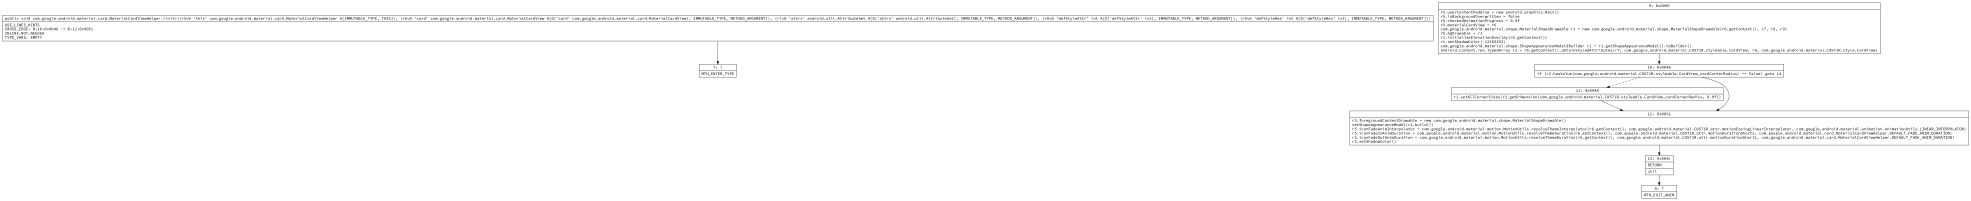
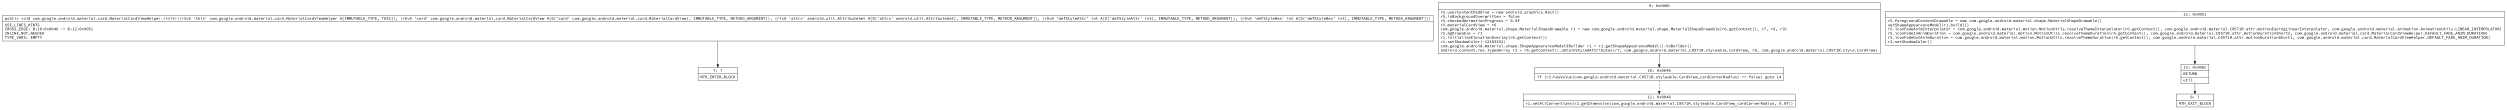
  digraph {
    fontname="Source Code Pro"
    node [fontname="Source Code Pro" shape=record]
    edge [fontname="Source Code Pro"]
-   n1 [label="{7\:\ ?|MTH_ENTER_TYPE\l}"]
+   n1 [label="{7\:\ ?|MTH_ENTER_BLOCK\l}"]
    n2 [label="{9\:\ 0x0000|r5.userContentPadding = new android.graphics.Rect()\lr5.isBackgroundOverwritten = false\lr5.checkedAnimationProgress = 0.0f\lr5.materialCardView = r6\lcom.google.android.material.shape.MaterialShapeDrawable r1 = new com.google.android.material.shape.MaterialShapeDrawable(r6.getContext(), r7, r8, r9)\lr5.bgDrawable = r1\lr1.initializeElevationOverlay(r6.getContext())\lr1.setShadowColor(\-12303292)\lcom.google.android.material.shape.ShapeAppearanceModel$Builder r1 = r1.getShapeAppearanceModel().toBuilder()\landroid.content.res.TypedArray r2 = r6.getContext().obtainStyledAttributes(r7, com.google.android.material.C0571R.styleable.CardView, r8, com.google.android.material.C0571R.style.CardView)\l}"]
    n3 [label="{10\:\ 0x0046|if (r2.hasValue(com.google.android.material.C0571R.styleable.CardView_cardCornerRadius) == false) goto L4\l}"]
    n4 [label="{11\:\ 0x0048|r1.setAllCornerSizes(r2.getDimension(com.google.android.material.C0571R.styleable.CardView_cardCornerRadius, 0.0f))\l}"]
    n5 [label="{12\:\ 0x0051|r5.foregroundContentDrawable = new com.google.android.material.shape.MaterialShapeDrawable()\lsetShapeAppearanceModel(r1.build())\lr5.iconFadeAnimInterpolator = com.google.android.material.motion.MotionUtils.resolveThemeInterpolator(r6.getContext(), com.google.android.material.C0571R.attr.motionEasingLinearInterpolator, com.google.android.material.animation.AnimationUtils.LINEAR_INTERPOLATOR)\lr5.iconFadeInAnimDuration = com.google.android.material.motion.MotionUtils.resolveThemeDuration(r6.getContext(), com.google.android.material.C0571R.attr.motionDurationShort2, com.google.android.material.card.MaterialCardViewHelper.DEFAULT_FADE_ANIM_DURATION)\lr5.iconFadeOutAnimDuration = com.google.android.material.motion.MotionUtils.resolveThemeDuration(r6.getContext(), com.google.android.material.C0571R.attr.motionDurationShort1, com.google.android.material.card.MaterialCardViewHelper.DEFAULT_FADE_ANIM_DURATION)\lr2.setShadowColor()\l}"]
    n6 [label="{13\:\ 0x008d|RETURN\l|util\l}"]
-   n7 [label="{8\:\ ?|MTH_EXIT_ANIM\l}"]
+   n7 [label="{8\:\ ?|MTH_EXIT_BLOCK\l}"]
    n8 [label="{public void com.google.android.material.card.MaterialCardViewHelper.\<init\>((r5v0 'this' com.google.android.material.card.MaterialCardViewHelper A[IMMUTABLE_TYPE, THIS]), (r6v0 'card' com.google.android.material.card.MaterialCardView A[D('card' com.google.android.material.card.MaterialCardView), IMMUTABLE_TYPE, METHOD_ARGUMENT]), (r7v0 'attrs' android.util.AttributeSet A[D('attrs' android.util.AttributeSet), IMMUTABLE_TYPE, METHOD_ARGUMENT]), (r8v0 'defStyleAttr' int A[D('defStyleAttr' int), IMMUTABLE_TYPE, METHOD_ARGUMENT]), (r9v0 'defStyleRes' int A[D('defStyleRes' int), IMMUTABLE_TYPE, METHOD_ARGUMENT]))  | USE_LINES_HINTS\lCROSS_EDGE: B:10:0x0046 \-\> B:12:0x0051\lINLINE_NOT_NEEDED\lTYPE_VARS: EMPTY\l}"]
    n2 -> n3
    n3 -> n4 [style=dashed]
-   n3 -> n5
-   n4 -> n5
    n5 -> n6
    n6 -> n7
    n8 -> n1
  }
